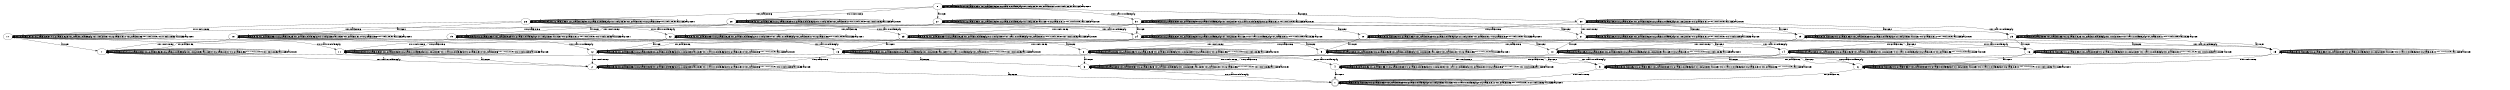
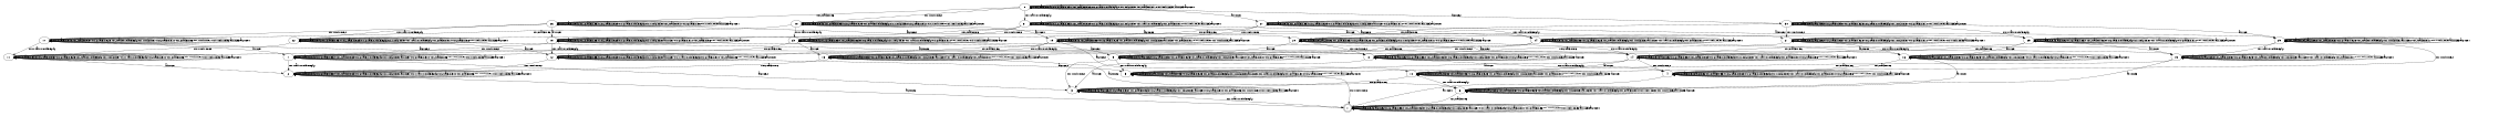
  digraph {
    n1 [label=0]
    n2 [label=26]
    n3 [label=27]
    n4 [label=28]
    n5 [label=30]
    n6 [label=31]
    n7 [label=17]
    n8 [label=18]
    n9 [label=20]
    n10 [label=22]
    n11 [label=19]
    n12 [label=24]
    n13 [label=29]
    n14 [label=21]
    n15 [label=23]
    n16 [label=25]
    n17 [label=1 shape=doublecircle]
    n18 [label=2]
    n19 [label=3]
    n20 [label=4]
    n21 [label=5]
    n22 [label=6]
    n23 [label=7]
    n24 [label=8]
    n25 [label=9]
    n26 [label=10]
    n27 [label=11]
    n28 [label=12]
    n29 [label=13]
    n30 [label=14]
    n31 [label=15]
    n32 [label=16]
    n1 -> n1 [label=usr2_ai3_re42]
    n1 -> n1 [label=usr2_ai3_re37]
    n1 -> n1 [label=usr2_ai3_re23]
    n1 -> n1 [label=usr2_ai3_VoidReply]
    n1 -> n1 [label=usr1_ni2_ne1]
    n1 -> n1 [label=usr2_ai3_re11]
    n1 -> n1 [label=usr1_ni1_ne1]
    n1 -> n1 [label=ai1_ce3]
    n1 -> n1 [label=ai2_ce1]
    n1 -> n2 [label=usr2_ai3_re6]
    n1 -> n3 [label=ai1_ce1]
    n1 -> n4 [label=usr1_ni1_ne2]
    n1 -> n5 [label=ai2_ce2]
    n1 -> n6 [label=usr1_ai1_VoidReply]
    n2 -> n2 [label=usr2_ai3_re42]
    n2 -> n2 [label=usr2_ai3_re37]
    n2 -> n2 [label=usr2_ai3_re23]
    n2 -> n2 [label=usr2_ai3_VoidReply]
    n2 -> n2 [label=usr1_ni2_ne1]
    n2 -> n2 [label=usr2_ai3_re11]
    n2 -> n2 [label=usr2_ai3_re6]
    n2 -> n2 [label=usr1_ni1_ne1]
    n2 -> n2 [label=ai1_ce3]
    n2 -> n2 [label=ai2_ce1]
    n2 -> n7 [label=usr1_ni1_ne2]
    n2 -> n8 [label=ai1_ce1]
    n2 -> n9 [label=ai2_ce2]
    n2 -> n10 [label=usr1_ai1_VoidReply]
    n3 -> n3 [label=usr2_ai3_re42]
    n3 -> n3 [label=usr2_ai3_re37]
    n3 -> n3 [label=usr2_ai3_re23]
    n3 -> n3 [label=usr2_ai3_VoidReply]
    n3 -> n3 [label=usr1_ni2_ne1]
    n3 -> n3 [label=ai1_ce1]
    n3 -> n3 [label=usr2_ai3_re11]
    n3 -> n3 [label=usr1_ni1_ne1]
    n3 -> n3 [label=ai1_ce3]
    n3 -> n3 [label=ai2_ce1]
    n3 -> n8 [label=usr2_ai3_re6]
    n3 -> n11 [label=usr1_ni1_ne2]
    n3 -> n12 [label=usr1_ai1_VoidReply]
    n3 -> n13 [label=ai2_ce2]
    n4 -> n4 [label=usr2_ai3_re42]
    n4 -> n4 [label=usr2_ai3_re37]
    n4 -> n4 [label=usr2_ai3_re23]
    n4 -> n4 [label=usr2_ai3_VoidReply]
    n4 -> n4 [label=usr1_ni2_ne1]
    n4 -> n4 [label=usr2_ai3_re11]
    n4 -> n4 [label=usr1_ni1_ne1]
    n4 -> n4 [label=usr1_ni1_ne2]
    n4 -> n4 [label=ai1_ce3]
    n4 -> n4 [label=ai2_ce1]
    n4 -> n7 [label=usr2_ai3_re6]
    n4 -> n11 [label=ai1_ce1]
    n4 -> n14 [label=ai2_ce2]
    n4 -> n15 [label=usr1_ai1_VoidReply]
    n5 -> n5 [label=usr2_ai3_re42]
    n5 -> n5 [label=ai2_ce2]
    n5 -> n5 [label=usr2_ai3_re37]
    n5 -> n5 [label=usr2_ai3_re23]
    n5 -> n5 [label=usr2_ai3_VoidReply]
    n5 -> n5 [label=usr1_ni2_ne1]
    n5 -> n5 [label=usr2_ai3_re11]
    n5 -> n5 [label=usr1_ni1_ne1]
    n5 -> n5 [label=ai1_ce3]
    n5 -> n5 [label=ai2_ce1]
    n5 -> n9 [label=usr2_ai3_re6]
    n5 -> n13 [label=ai1_ce1]
    n5 -> n14 [label=usr1_ni1_ne2]
    n5 -> n16 [label=usr1_ai1_VoidReply]
    n6 -> n6 [label=usr2_ai3_re42]
    n6 -> n6 [label=usr2_ai3_re37]
    n6 -> n6 [label=usr2_ai3_re23]
    n6 -> n6 [label=usr2_ai3_VoidReply]
    n6 -> n6 [label=usr1_ni2_ne1]
    n6 -> n6 [label=usr1_ai1_VoidReply]
    n6 -> n6 [label=usr2_ai3_re11]
    n6 -> n6 [label=usr1_ni1_ne1]
    n6 -> n6 [label=ai1_ce3]
    n6 -> n6 [label=ai2_ce1]
    n6 -> n10 [label=usr2_ai3_re6]
    n6 -> n12 [label=ai1_ce1]
    n6 -> n15 [label=usr1_ni1_ne2]
    n6 -> n16 [label=ai2_ce2]
    n7 -> n7 [label=usr2_ai3_re42]
    n7 -> n7 [label=usr2_ai3_re37]
    n7 -> n7 [label=usr2_ai3_re23]
    n7 -> n7 [label=usr2_ai3_VoidReply]
    n7 -> n7 [label=usr1_ni2_ne1]
    n7 -> n7 [label=usr2_ai3_re11]
    n7 -> n7 [label=usr2_ai3_re6]
    n7 -> n7 [label=usr1_ni1_ne1]
    n7 -> n7 [label=usr1_ni1_ne2]
    n7 -> n7 [label=ai1_ce3]
    n7 -> n7 [label=ai2_ce1]
    n7 -> n23 [label=ai1_ce1]
    n7 -> n24 [label=ai2_ce2]
    n7 -> n27 [label=usr1_ai1_VoidReply]
    n8 -> n8 [label=usr2_ai3_re42]
    n8 -> n8 [label=usr2_ai3_re37]
    n8 -> n8 [label=usr2_ai3_re23]
    n8 -> n8 [label=usr2_ai3_VoidReply]
    n8 -> n8 [label=usr1_ni2_ne1]
    n8 -> n8 [label=ai1_ce1]
    n8 -> n8 [label=usr2_ai3_re11]
    n8 -> n8 [label=usr2_ai3_re6]
    n8 -> n8 [label=usr1_ni1_ne1]
    n8 -> n8 [label=ai1_ce3]
    n8 -> n8 [label=ai2_ce1]
    n8 -> n23 [label=usr1_ni1_ne2]
    n8 -> n25 [label=ai2_ce2]
    n8 -> n28 [label=usr1_ai1_VoidReply]
    n9 -> n9 [label=usr2_ai3_re42]
    n9 -> n9 [label=ai2_ce2]
    n9 -> n9 [label=usr2_ai3_re37]
    n9 -> n9 [label=usr2_ai3_re23]
    n9 -> n9 [label=usr2_ai3_VoidReply]
    n9 -> n9 [label=usr1_ni2_ne1]
    n9 -> n9 [label=usr2_ai3_re11]
    n9 -> n9 [label=usr2_ai3_re6]
    n9 -> n9 [label=usr1_ni1_ne1]
    n9 -> n9 [label=ai1_ce3]
    n9 -> n9 [label=ai2_ce1]
    n9 -> n24 [label=usr1_ni1_ne2]
    n9 -> n25 [label=ai1_ce1]
    n9 -> n30 [label=usr1_ai1_VoidReply]
    n10 -> n10 [label=usr2_ai3_re42]
    n10 -> n10 [label=usr2_ai3_re37]
    n10 -> n10 [label=usr2_ai3_re23]
    n10 -> n10 [label=usr2_ai3_VoidReply]
    n10 -> n10 [label=usr1_ni2_ne1]
    n10 -> n10 [label=usr1_ai1_VoidReply]
    n10 -> n10 [label=usr2_ai3_re11]
    n10 -> n10 [label=usr2_ai3_re6]
    n10 -> n10 [label=usr1_ni1_ne1]
    n10 -> n10 [label=ai1_ce3]
    n10 -> n10 [label=ai2_ce1]
    n10 -> n27 [label=usr1_ni1_ne2]
    n10 -> n28 [label=ai1_ce1]
    n10 -> n30 [label=ai2_ce2]
    n11 -> n11 [label=usr2_ai3_re42]
    n11 -> n11 [label=usr2_ai3_re37]
    n11 -> n11 [label=usr2_ai3_re23]
    n11 -> n11 [label=usr2_ai3_VoidReply]
    n11 -> n11 [label=usr1_ni2_ne1]
    n11 -> n11 [label=ai1_ce1]
    n11 -> n11 [label=usr2_ai3_re11]
    n11 -> n11 [label=usr1_ni1_ne1]
    n11 -> n11 [label=usr1_ni1_ne2]
    n11 -> n11 [label=ai1_ce3]
    n11 -> n11 [label=ai2_ce1]
    n11 -> n23 [label=usr2_ai3_re6]
    n11 -> n26 [label=ai2_ce2]
    n11 -> n29 [label=usr1_ai1_VoidReply]
    n12 -> n12 [label=usr2_ai3_re42]
    n12 -> n12 [label=usr2_ai3_re37]
    n12 -> n12 [label=usr2_ai3_re23]
    n12 -> n12 [label=usr2_ai3_VoidReply]
    n12 -> n12 [label=usr1_ni2_ne1]
    n12 -> n12 [label=ai1_ce1]
    n12 -> n12 [label=usr1_ai1_VoidReply]
    n12 -> n12 [label=usr2_ai3_re11]
    n12 -> n12 [label=usr1_ni1_ne1]
    n12 -> n12 [label=ai1_ce3]
    n12 -> n12 [label=ai2_ce1]
    n12 -> n28 [label=usr2_ai3_re6]
    n12 -> n29 [label=usr1_ni1_ne2]
    n12 -> n31 [label=ai2_ce2]
    n13 -> n13 [label=usr2_ai3_re42]
    n13 -> n13 [label=ai2_ce2]
    n13 -> n13 [label=usr2_ai3_re37]
    n13 -> n13 [label=usr2_ai3_re23]
    n13 -> n13 [label=usr2_ai3_VoidReply]
    n13 -> n13 [label=usr1_ni2_ne1]
    n13 -> n13 [label=ai1_ce1]
    n13 -> n13 [label=usr2_ai3_re11]
    n13 -> n13 [label=usr1_ni1_ne1]
    n13 -> n13 [label=ai1_ce3]
    n13 -> n13 [label=ai2_ce1]
    n13 -> n25 [label=usr2_ai3_re6]
    n13 -> n26 [label=usr1_ni1_ne2]
    n13 -> n31 [label=usr1_ai1_VoidReply]
    n14 -> n14 [label=usr2_ai3_re42]
    n14 -> n14 [label=ai2_ce2]
    n14 -> n14 [label=usr2_ai3_re37]
    n14 -> n14 [label=usr2_ai3_re23]
    n14 -> n14 [label=usr2_ai3_VoidReply]
    n14 -> n14 [label=usr1_ni2_ne1]
    n14 -> n14 [label=usr2_ai3_re11]
    n14 -> n14 [label=usr1_ni1_ne1]
    n14 -> n14 [label=usr1_ni1_ne2]
    n14 -> n14 [label=ai1_ce3]
    n14 -> n14 [label=ai2_ce1]
    n14 -> n24 [label=usr2_ai3_re6]
-   n14 -> n26 [label=ai1_ce1]
+   n30 -> n26 [label=ai1_ce1]
    n14 -> n32 [label=usr1_ai1_VoidReply]
    n15 -> n15 [label=usr2_ai3_re42]
    n15 -> n15 [label=usr2_ai3_re37]
    n15 -> n15 [label=usr2_ai3_re23]
    n15 -> n15 [label=usr2_ai3_VoidReply]
    n15 -> n15 [label=usr1_ni2_ne1]
    n15 -> n15 [label=usr1_ai1_VoidReply]
    n15 -> n15 [label=usr2_ai3_re11]
    n15 -> n15 [label=usr1_ni1_ne1]
    n15 -> n15 [label=usr1_ni1_ne2]
    n15 -> n15 [label=ai1_ce3]
    n15 -> n15 [label=ai2_ce1]
    n15 -> n27 [label=usr2_ai3_re6]
    n15 -> n29 [label=ai1_ce1]
    n15 -> n32 [label=ai2_ce2]
    n16 -> n16 [label=usr2_ai3_re42]
    n16 -> n16 [label=ai2_ce2]
    n16 -> n16 [label=usr2_ai3_re37]
    n16 -> n16 [label=usr2_ai3_re23]
    n16 -> n16 [label=usr2_ai3_VoidReply]
    n16 -> n16 [label=usr1_ni2_ne1]
    n16 -> n16 [label=usr1_ai1_VoidReply]
    n16 -> n16 [label=usr2_ai3_re11]
    n16 -> n16 [label=usr1_ni1_ne1]
    n16 -> n16 [label=ai1_ce3]
    n16 -> n16 [label=ai2_ce1]
    n16 -> n30 [label=usr2_ai3_re6]
    n16 -> n31 [label=ai1_ce1]
    n16 -> n32 [label=ai1_ce1]
    n17 -> n17 [label=usr2_ai3_re42]
    n17 -> n17 [label=ai2_ce2]
    n17 -> n17 [label=usr2_ai3_re37]
    n17 -> n17 [label=usr2_ai3_re23]
    n17 -> n17 [label=usr2_ai3_VoidReply]
    n17 -> n17 [label=usr1_ni2_ne1]
    n17 -> n17 [label=ai1_ce1]
    n17 -> n17 [label=usr1_ai1_VoidReply]
    n17 -> n17 [label=usr2_ai3_re11]
    n17 -> n17 [label=usr2_ai3_re6]
    n17 -> n17 [label=usr1_ni1_ne1]
    n17 -> n17 [label=usr1_ni1_ne2]
    n17 -> n17 [label=ai1_ce3]
    n17 -> n17 [label=ai2_ce1]
    n18 -> n17 [label=ai2_ce2]
    n18 -> n18 [label=usr2_ai3_re42]
    n18 -> n18 [label=usr2_ai3_re37]
    n18 -> n18 [label=usr2_ai3_re23]
    n18 -> n18 [label=usr2_ai3_VoidReply]
    n18 -> n18 [label=usr1_ni2_ne1]
    n18 -> n18 [label=ai1_ce1]
    n18 -> n18 [label=usr1_ai1_VoidReply]
    n18 -> n18 [label=usr2_ai3_re11]
    n18 -> n18 [label=usr2_ai3_re6]
    n18 -> n18 [label=usr1_ni1_ne1]
    n18 -> n18 [label=usr1_ni1_ne2]
    n18 -> n18 [label=ai1_ce3]
    n18 -> n18 [label=ai2_ce1]
    n19 -> n17 [label=usr1_ai1_VoidReply]
    n19 -> n19 [label=usr2_ai3_re42]
    n19 -> n19 [label=ai2_ce2]
    n19 -> n19 [label=usr2_ai3_re37]
    n19 -> n19 [label=usr2_ai3_re23]
    n19 -> n19 [label=usr2_ai3_VoidReply]
    n19 -> n19 [label=usr1_ni2_ne1]
    n19 -> n19 [label=ai1_ce1]
    n19 -> n19 [label=usr2_ai3_re11]
    n19 -> n19 [label=usr2_ai3_re6]
    n19 -> n19 [label=usr1_ni1_ne1]
    n19 -> n19 [label=usr1_ni1_ne2]
    n19 -> n19 [label=ai1_ce3]
    n19 -> n19 [label=ai2_ce1]
    n20 -> n17 [label=ai1_ce1]
    n20 -> n20 [label=usr2_ai3_re42]
    n20 -> n20 [label=ai2_ce2]
    n20 -> n20 [label=usr2_ai3_re37]
    n20 -> n20 [label=usr2_ai3_re23]
    n20 -> n20 [label=usr2_ai3_VoidReply]
    n20 -> n20 [label=usr1_ni2_ne1]
    n20 -> n20 [label=usr1_ai1_VoidReply]
    n20 -> n20 [label=usr2_ai3_re11]
    n20 -> n20 [label=usr2_ai3_re6]
    n20 -> n20 [label=usr1_ni1_ne1]
    n20 -> n20 [label=usr1_ni1_ne2]
    n20 -> n20 [label=ai1_ce3]
    n20 -> n20 [label=ai2_ce1]
    n21 -> n17 [label=usr1_ni1_ne2]
    n21 -> n21 [label=usr2_ai3_re42]
    n21 -> n21 [label=ai2_ce2]
    n21 -> n21 [label=usr2_ai3_re37]
    n21 -> n21 [label=usr2_ai3_re23]
    n21 -> n21 [label=usr2_ai3_VoidReply]
    n21 -> n21 [label=usr1_ni2_ne1]
    n21 -> n21 [label=ai1_ce1]
    n21 -> n21 [label=usr1_ai1_VoidReply]
    n21 -> n21 [label=usr2_ai3_re11]
    n21 -> n21 [label=usr2_ai3_re6]
    n21 -> n21 [label=usr1_ni1_ne1]
    n21 -> n21 [label=ai1_ce3]
    n21 -> n21 [label=ai2_ce1]
    n22 -> n17 [label=usr2_ai3_re6]
    n22 -> n22 [label=usr2_ai3_re42]
    n22 -> n22 [label=ai2_ce2]
    n22 -> n22 [label=usr2_ai3_re37]
    n22 -> n22 [label=usr2_ai3_re23]
    n22 -> n22 [label=usr2_ai3_VoidReply]
    n22 -> n22 [label=usr1_ni2_ne1]
    n22 -> n22 [label=ai1_ce1]
    n22 -> n22 [label=usr1_ai1_VoidReply]
    n22 -> n22 [label=usr2_ai3_re11]
    n22 -> n22 [label=usr1_ni1_ne1]
    n22 -> n22 [label=usr1_ni1_ne2]
    n22 -> n22 [label=ai1_ce3]
    n22 -> n22 [label=ai2_ce1]
    n23 -> n18 [label=usr1_ai1_VoidReply]
    n23 -> n19 [label=ai2_ce2]
    n23 -> n23 [label=usr2_ai3_re42]
    n23 -> n23 [label=usr2_ai3_re37]
    n23 -> n23 [label=usr2_ai3_re23]
    n23 -> n23 [label=usr2_ai3_VoidReply]
    n23 -> n23 [label=usr1_ni2_ne1]
    n23 -> n23 [label=ai1_ce1]
    n23 -> n23 [label=usr2_ai3_re11]
    n23 -> n23 [label=usr2_ai3_re6]
    n23 -> n23 [label=usr1_ni1_ne1]
    n23 -> n23 [label=usr1_ni1_ne2]
    n23 -> n23 [label=ai1_ce3]
    n23 -> n23 [label=ai2_ce1]
    n24 -> n19 [label=ai1_ce1]
    n24 -> n20 [label=usr1_ai1_VoidReply]
    n24 -> n24 [label=usr2_ai3_re42]
    n24 -> n24 [label=ai2_ce2]
    n24 -> n24 [label=usr2_ai3_re37]
    n24 -> n24 [label=usr2_ai3_re23]
    n24 -> n24 [label=usr2_ai3_VoidReply]
    n24 -> n24 [label=usr1_ni2_ne1]
    n24 -> n24 [label=usr2_ai3_re11]
    n24 -> n24 [label=usr2_ai3_re6]
    n24 -> n24 [label=usr1_ni1_ne1]
    n24 -> n24 [label=usr1_ni1_ne2]
    n24 -> n24 [label=ai1_ce3]
    n24 -> n24 [label=ai2_ce1]
    n25 -> n19 [label=usr1_ni1_ne2]
    n25 -> n21 [label=usr1_ai1_VoidReply]
    n25 -> n25 [label=usr2_ai3_re42]
    n25 -> n25 [label=ai2_ce2]
    n25 -> n25 [label=usr2_ai3_re37]
    n25 -> n25 [label=usr2_ai3_re23]
    n25 -> n25 [label=usr2_ai3_VoidReply]
    n25 -> n25 [label=usr1_ni2_ne1]
    n25 -> n25 [label=ai1_ce1]
    n25 -> n25 [label=usr2_ai3_re11]
    n25 -> n25 [label=usr2_ai3_re6]
    n25 -> n25 [label=usr1_ni1_ne1]
    n25 -> n25 [label=ai1_ce3]
    n25 -> n25 [label=ai2_ce1]
    n26 -> n19 [label=usr2_ai3_re6]
-   n26 -> n22 [label=usr2_ai3_VoidReply]
+   n26 -> n22 [label=usr1_ai1_VoidReply]
    n26 -> n26 [label=usr2_ai3_re42]
    n26 -> n26 [label=ai2_ce2]
    n26 -> n26 [label=usr2_ai3_re37]
    n26 -> n26 [label=usr2_ai3_re23]
    n26 -> n26 [label=usr2_ai3_VoidReply]
    n26 -> n26 [label=usr1_ni2_ne1]
    n26 -> n26 [label=ai1_ce1]
    n26 -> n26 [label=usr2_ai3_re11]
    n26 -> n26 [label=usr1_ni1_ne1]
    n26 -> n26 [label=usr1_ni1_ne2]
    n26 -> n26 [label=ai1_ce3]
    n26 -> n26 [label=ai2_ce1]
    n27 -> n18 [label=ai1_ce1]
    n27 -> n27 [label=usr2_ai3_re42]
    n27 -> n27 [label=usr2_ai3_re37]
    n27 -> n27 [label=usr2_ai3_re23]
    n27 -> n27 [label=usr2_ai3_VoidReply]
    n27 -> n27 [label=usr1_ni2_ne1]
    n27 -> n27 [label=usr1_ai1_VoidReply]
    n27 -> n27 [label=usr2_ai3_re11]
    n27 -> n27 [label=usr2_ai3_re6]
    n27 -> n27 [label=usr1_ni1_ne1]
    n27 -> n27 [label=usr1_ni1_ne2]
    n27 -> n27 [label=ai1_ce3]
    n27 -> n27 [label=ai2_ce1]
    n28 -> n18 [label=usr1_ni1_ne2]
    n28 -> n21 [label=ai2_ce2]
    n28 -> n28 [label=usr2_ai3_re42]
    n28 -> n28 [label=usr2_ai3_re37]
    n28 -> n28 [label=usr2_ai3_re23]
    n28 -> n28 [label=usr2_ai3_VoidReply]
    n28 -> n28 [label=usr1_ni2_ne1]
    n28 -> n28 [label=ai1_ce1]
    n28 -> n28 [label=usr1_ai1_VoidReply]
    n28 -> n28 [label=usr2_ai3_re11]
    n28 -> n28 [label=usr2_ai3_re6]
    n28 -> n28 [label=usr1_ni1_ne1]
    n28 -> n28 [label=ai1_ce3]
    n28 -> n28 [label=ai2_ce1]
    n29 -> n18 [label=usr2_ai3_re6]
    n29 -> n22 [label=ai2_ce2]
    n29 -> n29 [label=usr2_ai3_re42]
    n29 -> n29 [label=usr2_ai3_re37]
    n29 -> n29 [label=usr2_ai3_re23]
    n29 -> n29 [label=usr2_ai3_VoidReply]
    n29 -> n29 [label=usr1_ni2_ne1]
    n29 -> n29 [label=ai1_ce1]
    n29 -> n29 [label=usr1_ai1_VoidReply]
    n29 -> n29 [label=usr2_ai3_re11]
    n29 -> n29 [label=usr1_ni1_ne1]
    n29 -> n29 [label=usr1_ni1_ne2]
    n29 -> n29 [label=ai1_ce3]
    n29 -> n29 [label=ai2_ce1]
    n30 -> n20 [label=usr1_ni1_ne2]
    n30 -> n21 [label=ai1_ce1]
    n30 -> n30 [label=usr2_ai3_re42]
    n30 -> n30 [label=ai2_ce2]
    n30 -> n30 [label=usr2_ai3_re37]
    n30 -> n30 [label=usr2_ai3_re23]
    n30 -> n30 [label=usr2_ai3_VoidReply]
    n30 -> n30 [label=usr1_ni2_ne1]
    n30 -> n30 [label=usr1_ai1_VoidReply]
    n30 -> n30 [label=usr2_ai3_re11]
    n30 -> n30 [label=usr2_ai3_re6]
    n30 -> n30 [label=usr1_ni1_ne1]
    n30 -> n30 [label=ai1_ce3]
    n30 -> n30 [label=ai2_ce1]
    n31 -> n21 [label=usr2_ai3_re6]
-   n31 -> n22 [label=usr1_ni1_ne2]
+   n31 -> n22 [label=ai1_ce3]
    n31 -> n31 [label=usr2_ai3_re42]
    n31 -> n31 [label=ai2_ce2]
    n31 -> n31 [label=usr2_ai3_re37]
    n31 -> n31 [label=usr2_ai3_re23]
    n31 -> n31 [label=usr2_ai3_VoidReply]
    n31 -> n31 [label=usr1_ni2_ne1]
    n31 -> n31 [label=ai1_ce1]
    n31 -> n31 [label=usr1_ai1_VoidReply]
    n31 -> n31 [label=usr2_ai3_re11]
    n31 -> n31 [label=usr1_ni1_ne1]
    n31 -> n31 [label=ai1_ce3]
    n31 -> n31 [label=ai2_ce1]
    n32 -> n20 [label=usr2_ai3_re6]
    n32 -> n22 [label=ai1_ce1]
    n32 -> n32 [label=usr2_ai3_re42]
    n32 -> n32 [label=ai2_ce2]
    n32 -> n32 [label=usr2_ai3_re37]
    n32 -> n32 [label=usr2_ai3_re23]
    n32 -> n32 [label=usr2_ai3_VoidReply]
    n32 -> n32 [label=usr1_ni2_ne1]
    n32 -> n32 [label=usr1_ai1_VoidReply]
    n32 -> n32 [label=usr2_ai3_re11]
    n32 -> n32 [label=usr1_ni1_ne1]
    n32 -> n32 [label=usr1_ni1_ne2]
    n32 -> n32 [label=ai1_ce3]
    n32 -> n32 [label=ai2_ce1]
  }
